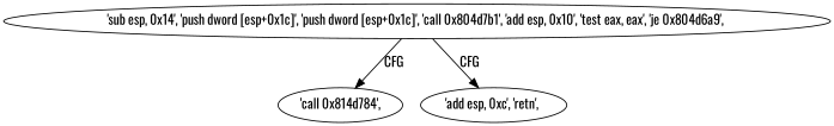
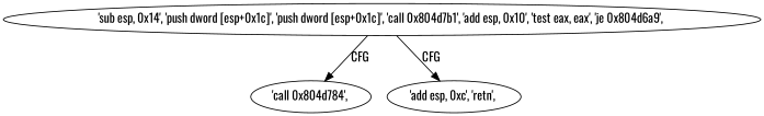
  digraph {
    fontname=Oswald
    node [fontname=Oswald]
    edge [fontname=Oswald]
    n1 [label="'sub esp, 0x14', 'push dword [esp+0x1c]', 'push dword [esp+0x1c]', 'call 0x804d7b1', 'add esp, 0x10', 'test eax, eax', 'je 0x804d6a9', "]
-   n2 [label="'call 0x814d784',"]
+   n2 [label="'call 0x804d784', "]
    n3 [label="'add esp, 0xc', 'retn', "]
    n1 -> n2 [label=CFG]
    n1 -> n3 [label=CFG]
  }
